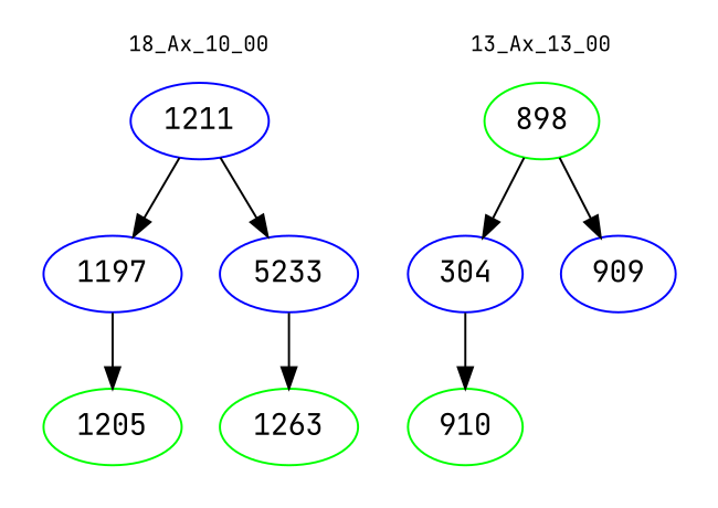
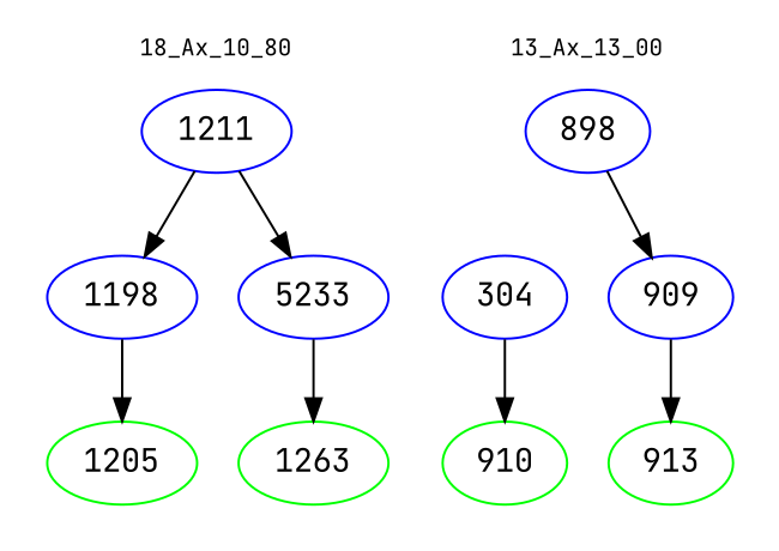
  digraph {
    fontname="JetBrains Mono"
    node [color=blue fontname="JetBrains Mono"]
    edge [color=black fontname="JetBrains Mono"]
    n1 [label=1211]
-   n2 [label=1197]
+   n2 [label=1198]
    n3 [label=5233]
    n4 [color=green label=1205]
    n5 [color=green label=1263]
-   n6 [color=green label=898]
+   n6 [label=898]
    n7 [label=304]
    n8 [label=909]
    n9 [color=green label=910]
+   n10 [color=green label=913]
    subgraph cluster_1 {
      color=white
      fontsize=10
-     label="18_Ax_10_00"
+     label="18_Ax_10_80"
      n1
      n2
      n3
      n4
      n5
    }
    subgraph cluster_2 {
      color=white
      fontsize=10
      label="13_Ax_13_00"
      n6
      n7
      n8
      n9
+     n10
    }
    n1 -> n2
    n1 -> n3
    n2 -> n4
    n3 -> n5
-   n6 -> n7
    n6 -> n8
    n7 -> n9
+   n8 -> n10
  }
